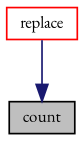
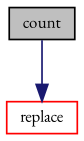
  digraph {
    rankdir=TB
    fontname="EB Garamond"
    node [fontname="EB Garamond" fontsize=10 shape=record]
    n1 [color=black fillcolor=grey75 fontcolor=black height=0.2 label=count style=filled width=0.4]
    n2 [color=red height=0.2 label=replace width=0.4]
-   n2 -> n1 [color=midnightblue fontname="EB Garamond" fontsize=10 labelfontname=Helvetica labelfontsize=10 style=solid]
+   n1 -> n2 [color=midnightblue fontname="EB Garamond" fontsize=10 labelfontname=Helvetica labelfontsize=10 style=solid]
  }
